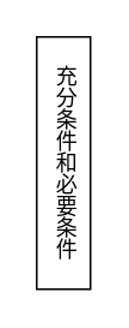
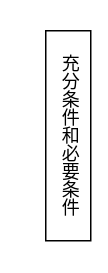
  <mxCell id="0" />
  <mxCell id="1" parent="0" />
- <mxCell id="2" value="充分条件和必要条件" style="rounded=0;whiteSpace=wrap;html=1;textDirection=vertical-lr;" vertex="1" parent="1"><mxGeometry x="20" y="20" width="30" height="140" as="geometry" /></mxCell>
+ <mxCell id="2" value="充分条件和必要条件" style="rounded=0;whiteSpace=wrap;html=1;textDirection=vertical-lr;" vertex="1" parent="1"><mxGeometry x="30" y="20" width="30" height="140" as="geometry" /></mxCell>
